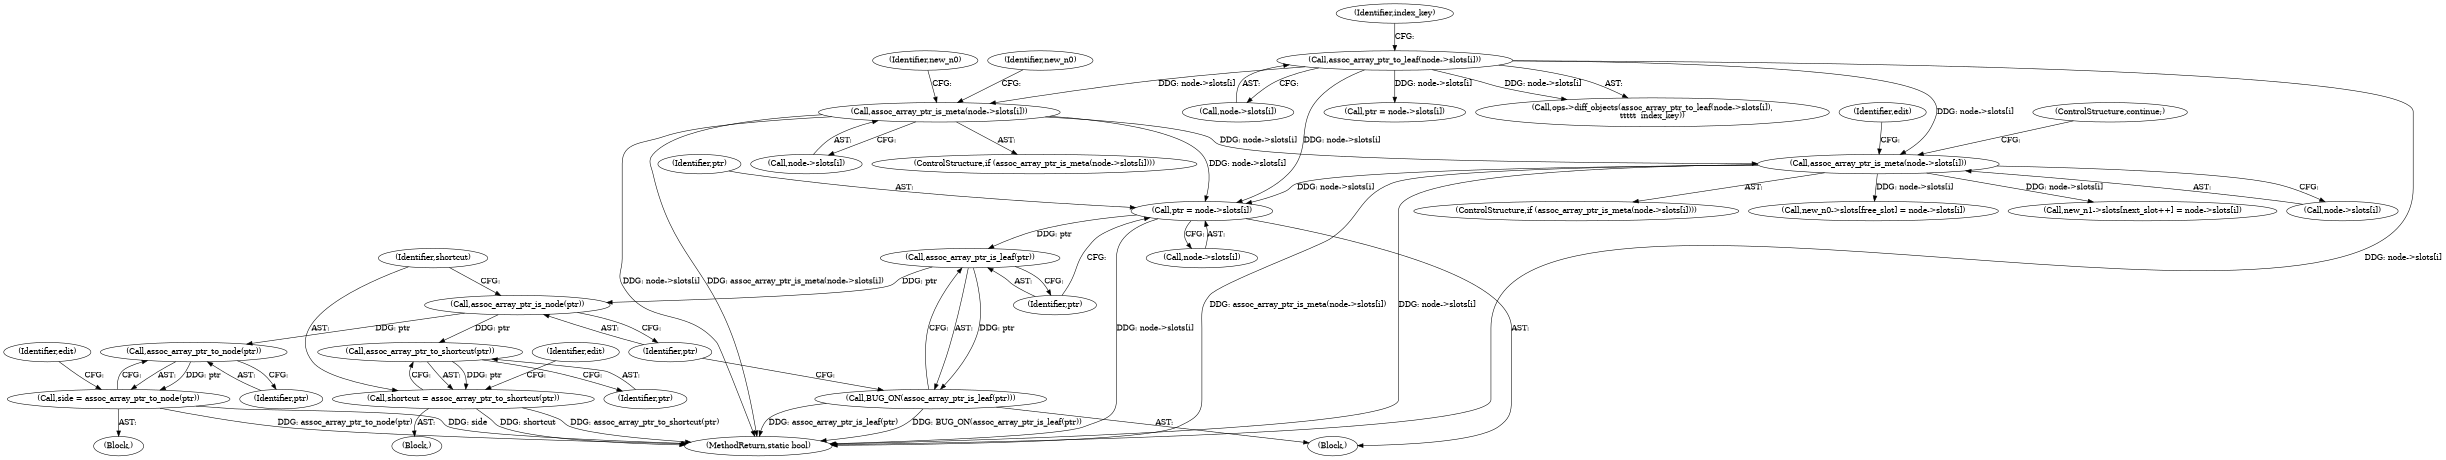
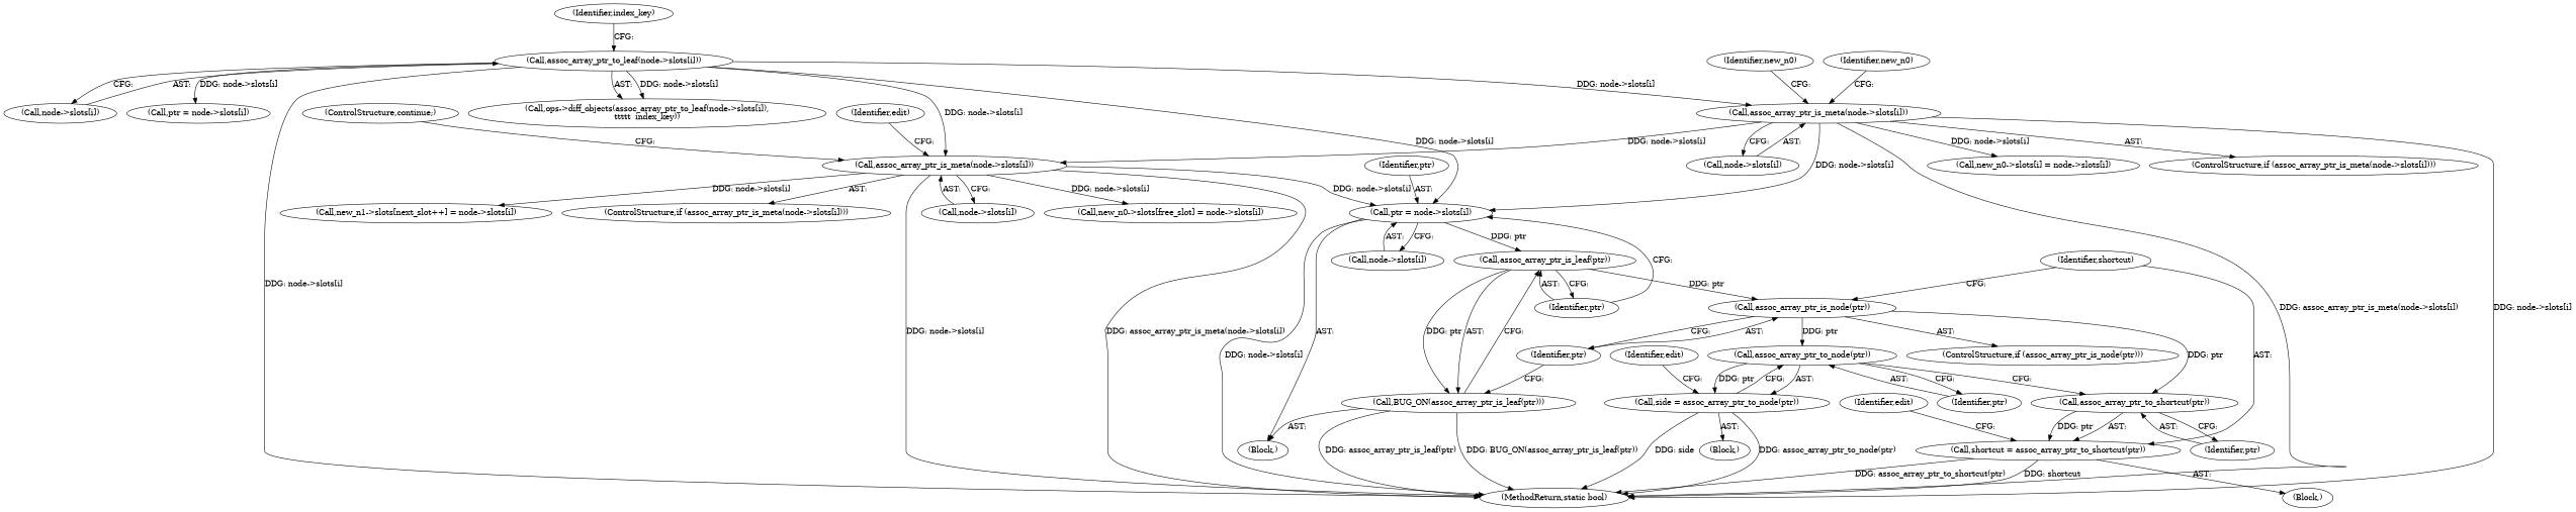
  digraph {
    fontname="DejaVu Serif"
    node [fontname="DejaVu Serif"]
    edge [fontname="DejaVu Serif"]
    n1 [label="(Call,ptr = node->slots[i])"]
    n2 [label="(Call,assoc_array_ptr_is_leaf(ptr))"]
    n3 [label="(Block,)"]
    n4 [label="(Call,node->slots[i])"]
    n5 [label="(MethodReturn,static bool)"]
    n6 [label="(Call,BUG_ON(assoc_array_ptr_is_leaf(ptr)))"]
    n7 [label="(Call,assoc_array_ptr_is_node(ptr))"]
    n8 [label="(Identifier,ptr)"]
    n9 [label="(Call,assoc_array_ptr_to_leaf(node->slots[i]))"]
    n10 [label="(Call,assoc_array_ptr_is_meta(node->slots[i]))"]
    n11 [label="(Call,assoc_array_ptr_is_meta(node->slots[i]))"]
    n12 [label="(Call,node->slots[i])"]
    n13 [label="(Call,ptr = node->slots[i])"]
    n14 [label="(Call,ops->diff_objects(assoc_array_ptr_to_leaf(node->slots[i]),\n\t\t\t\t\t  index_key))"]
    n15 [label="(Call,node->slots[i])"]
+   n16 [label="(Call,new_n0->slots[i] = node->slots[i])"]
    n17 [label="(ControlStructure,if (assoc_array_ptr_is_meta(node->slots[i])))"]
    n18 [label="(Call,new_n0->slots[free_slot] = node->slots[i])"]
    n19 [label="(Call,new_n1->slots[next_slot++] = node->slots[i])"]
    n20 [label="(ControlStructure,if (assoc_array_ptr_is_meta(node->slots[i])))"]
    n21 [label="(Call,node->slots[i])"]
    n22 [label="(Call,assoc_array_ptr_to_node(ptr))"]
    n23 [label="(Call,assoc_array_ptr_to_shortcut(ptr))"]
    n24 [label="(Identifier,ptr)"]
+   n25 [label="(ControlStructure,if (assoc_array_ptr_is_node(ptr)))"]
    n26 [label="(Call,side = assoc_array_ptr_to_node(ptr))"]
    n27 [label="(Identifier,ptr)"]
    n28 [label="(Call,shortcut = assoc_array_ptr_to_shortcut(ptr))"]
    n29 [label="(Identifier,ptr)"]
    n30 [label="(Block,)"]
    n31 [label="(Block,)"]
    n32 [label="(Identifier,edit)"]
    n33 [label="(Identifier,edit)"]
    n34 [label="(Identifier,shortcut)"]
    n35 [label="(Identifier,ptr)"]
    n36 [label="(Identifier,new_n0)"]
    n37 [label="(Identifier,new_n0)"]
    n38 [label="(Identifier,edit)"]
    n39 [label="(ControlStructure,continue;)"]
    n40 [label="(Identifier,index_key)"]
    n1 -> n2 [label="DDG: ptr"]
    n1 -> n3 [label="AST: "]
    n1 -> n4 [label="CFG: "]
    n1 -> n5 [label="DDG: node->slots[i]"]
    n2 -> n6 [label="AST: "]
    n2 -> n6 [label="DDG: ptr"]
    n2 -> n7 [label="DDG: ptr"]
    n2 -> n8 [label="CFG: "]
    n4 -> n1 [label="AST: "]
    n6 -> n2 [label="CFG: "]
    n6 -> n3 [label="AST: "]
    n6 -> n5 [label="DDG: BUG_ON(assoc_array_ptr_is_leaf(ptr))"]
    n6 -> n5 [label="DDG: assoc_array_ptr_is_leaf(ptr)"]
    n7 -> n22 [label="DDG: ptr"]
    n7 -> n23 [label="DDG: ptr"]
    n7 -> n24 [label="CFG: "]
+   n7 -> n25 [label="AST: "]
    n8 -> n1 [label="CFG: "]
    n8 -> n2 [label="AST: "]
    n9 -> n1 [label="DDG: node->slots[i]"]
    n9 -> n5 [label="DDG: node->slots[i]"]
    n9 -> n10 [label="DDG: node->slots[i]"]
    n9 -> n11 [label="DDG: node->slots[i]"]
    n9 -> n12 [label="CFG: "]
    n9 -> n13 [label="DDG: node->slots[i]"]
    n9 -> n14 [label="AST: "]
    n9 -> n14 [label="DDG: node->slots[i]"]
    n10 -> n1 [label="DDG: node->slots[i]"]
    n10 -> n5 [label="DDG: assoc_array_ptr_is_meta(node->slots[i])"]
    n10 -> n5 [label="DDG: node->slots[i]"]
    n10 -> n11 [label="DDG: node->slots[i]"]
    n10 -> n15 [label="CFG: "]
+   n10 -> n16 [label="DDG: node->slots[i]"]
    n10 -> n17 [label="AST: "]
    n11 -> n1 [label="DDG: node->slots[i]"]
    n11 -> n5 [label="DDG: assoc_array_ptr_is_meta(node->slots[i])"]
    n11 -> n5 [label="DDG: node->slots[i]"]
    n11 -> n18 [label="DDG: node->slots[i]"]
    n11 -> n19 [label="DDG: node->slots[i]"]
    n11 -> n20 [label="AST: "]
    n11 -> n21 [label="CFG: "]
    n12 -> n9 [label="AST: "]
    n15 -> n10 [label="AST: "]
    n21 -> n11 [label="AST: "]
    n22 -> n26 [label="AST: "]
    n22 -> n26 [label="DDG: ptr"]
    n22 -> n27 [label="CFG: "]
    n23 -> n28 [label="AST: "]
    n23 -> n28 [label="DDG: ptr"]
    n23 -> n29 [label="CFG: "]
    n24 -> n6 [label="CFG: "]
    n24 -> n7 [label="AST: "]
    n26 -> n5 [label="DDG: assoc_array_ptr_to_node(ptr)"]
    n26 -> n5 [label="DDG: side"]
    n26 -> n22 [label="CFG: "]
    n26 -> n30 [label="AST: "]
    n27 -> n22 [label="AST: "]
    n28 -> n5 [label="DDG: assoc_array_ptr_to_shortcut(ptr)"]
    n28 -> n5 [label="DDG: shortcut"]
-   n28 -> n23 [label="CFG: "]
+   n22 -> n23 [label="CFG: "]
    n28 -> n31 [label="AST: "]
    n29 -> n23 [label="AST: "]
    n32 -> n28 [label="CFG: "]
    n33 -> n26 [label="CFG: "]
    n34 -> n7 [label="CFG: "]
    n34 -> n28 [label="AST: "]
    n35 -> n1 [label="AST: "]
    n36 -> n10 [label="CFG: "]
    n37 -> n10 [label="CFG: "]
    n38 -> n11 [label="CFG: "]
    n39 -> n11 [label="CFG: "]
    n40 -> n9 [label="CFG: "]
  }
